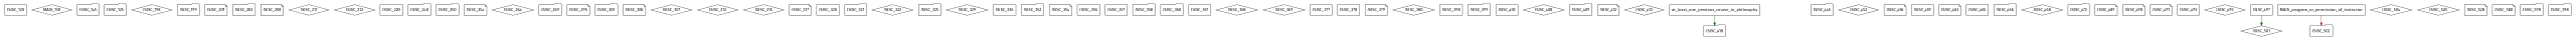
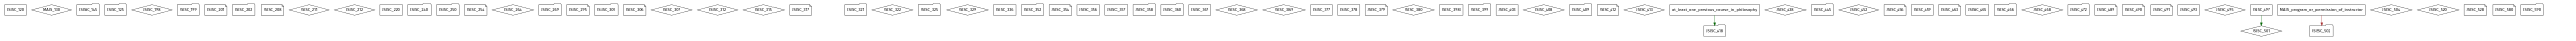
  digraph {
    fontname="Fira Sans"
    node [fontname="Fira Sans" shape=diamond]
    edge [color=darkgreen fontname="Fira Sans"]
    JSISC_120 [shape=box]
    n2 [label=MAIS_130]
    JSISC_145 [shape=folder]
    n4 [label=JSISC_125 shape=folder]
    JSISC_198
    JSISC_199 [shape=folder]
    JSISC_201 [shape=note]
    JSISC_202 [shape=folder]
    n9 [label=JSISC_208 shape=note]
    JSISC_211
    JSISC_212
    JSISC_220 [shape=box]
    JSISC_240 [shape=folder]
    JSISC_250 [shape=folder]
    JSISC_254 [shape=note]
    JSISC_264
    JSISC_269 [shape=folder]
    JSISC_295 [shape=note]
    JSISC_305 [shape=folder]
    JSISC_306 [shape=note]
    JSISC_307
    JSISC_312
    JSISC_315
    JSISC_317 [shape=note]
-   JSISC_320 [shape=box]
    JSISC_321 [shape=folder]
    JSISC_322
    JSISC_325 [shape=folder]
    JSISC_329
    JSISC_336 [shape=box]
    JSISC_352 [shape=folder]
    JSISC_354 [shape=note]
    JSISC_356 [shape=box]
    JSISC_357 [shape=box]
    JSISC_358 [shape=folder]
    JSISC_360 [shape=folder]
    JSISC_367 [shape=box]
    JSISC_368
    JSISC_369
    JSISC_377 [shape=box]
    JSISC_378 [shape=box]
    JSISC_379 [shape=note]
    JSISC_380
    JSISC_398 [shape=box]
    JSISC_399 [shape=folder]
    JSISC_403 [shape=box]
    JSISC_408
    JSISC_409 [shape=folder]
    JSISC_412 [shape=note]
    JSISC_413
    at_least_one_previous_course_in_philosophy [shape=box]
    JSISC_418 [shape=folder]
+   JSISC_438
    JSISC_445 [shape=folder]
    JSISC_452
    JSISC_456 [shape=note]
    JSISC_459 [shape=box]
    JSISC_463 [shape=note]
    JSISC_465 [shape=box]
    JSISC_466 [shape=folder]
    JSISC_468
    JSISC_472 [shape=folder]
    JSISC_489 [shape=note]
    JSISC_490 [shape=note]
    JSISC_491 [shape=note]
    JSISC_493 [shape=box]
    JSISC_495
    JSISC_497 [shape=box]
    JSISC_501
    MAIS_program_or_permission_of_instructor [shape=box]
    JSISC_502 [shape=folder]
    JSISC_504
    JSISC_520
    JSISC_528 [shape=note]
    JSISC_580 [shape=note]
    JSISC_590 [shape=folder]
-   JSISC_598 [shape=folder]
    at_least_one_previous_course_in_philosophy -> JSISC_418
    JSISC_497 -> JSISC_501
    MAIS_program_or_permission_of_instructor -> JSISC_502 [color=brown]
  }
